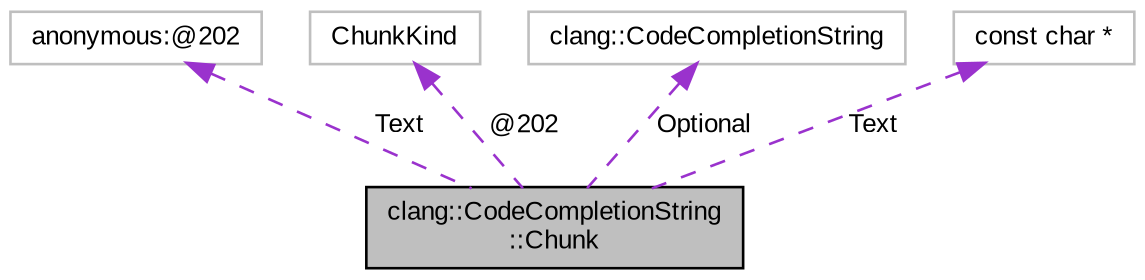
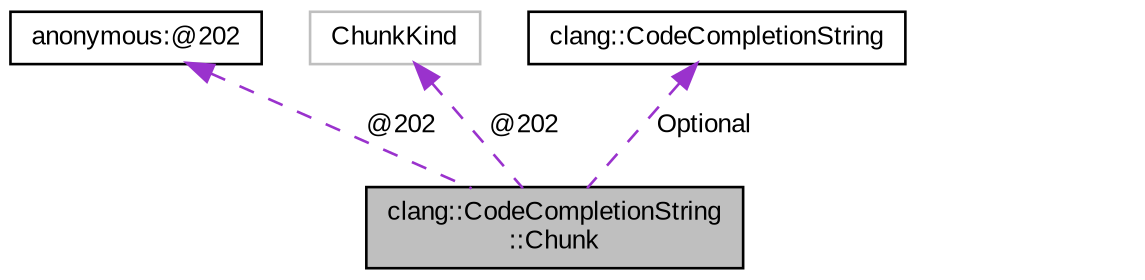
  digraph {
    fontname="Liberation Sans"
    node [color=grey75 fontname="Liberation Sans" fontsize=10 shape=record]
    edge [color=darkorchid3 dir=back fontname="Liberation Sans" fontsize=10 labelfontname=Helvetica labelfontsize=10 style=dashed]
    n1 [color=black fillcolor=grey75 fontcolor=black height=0.2 label="clang::CodeCompletionString\l::Chunk" style=filled width=0.4]
-   n2 [height=0.2 label="anonymous:@202" width=0.4]
+   n2 [color=black height=0.2 label="anonymous:@202" width=0.4]
    n3 [height=0.2 label=ChunkKind width=0.4]
-   n4 [height=0.2 label="clang::CodeCompletionString" width=0.4]
-   n5 [height=0.2 label="const char *" width=0.4]
-   n2 -> n1 [label=" Text"]
+   n4 [color=black height=0.2 label="clang::CodeCompletionString" width=0.4]
+   n2 -> n1 [label=" @202"]
    n3 -> n1 [label=" @202"]
    n4 -> n1 [label=" Optional"]
-   n5 -> n1 [label=" Text"]
  }
